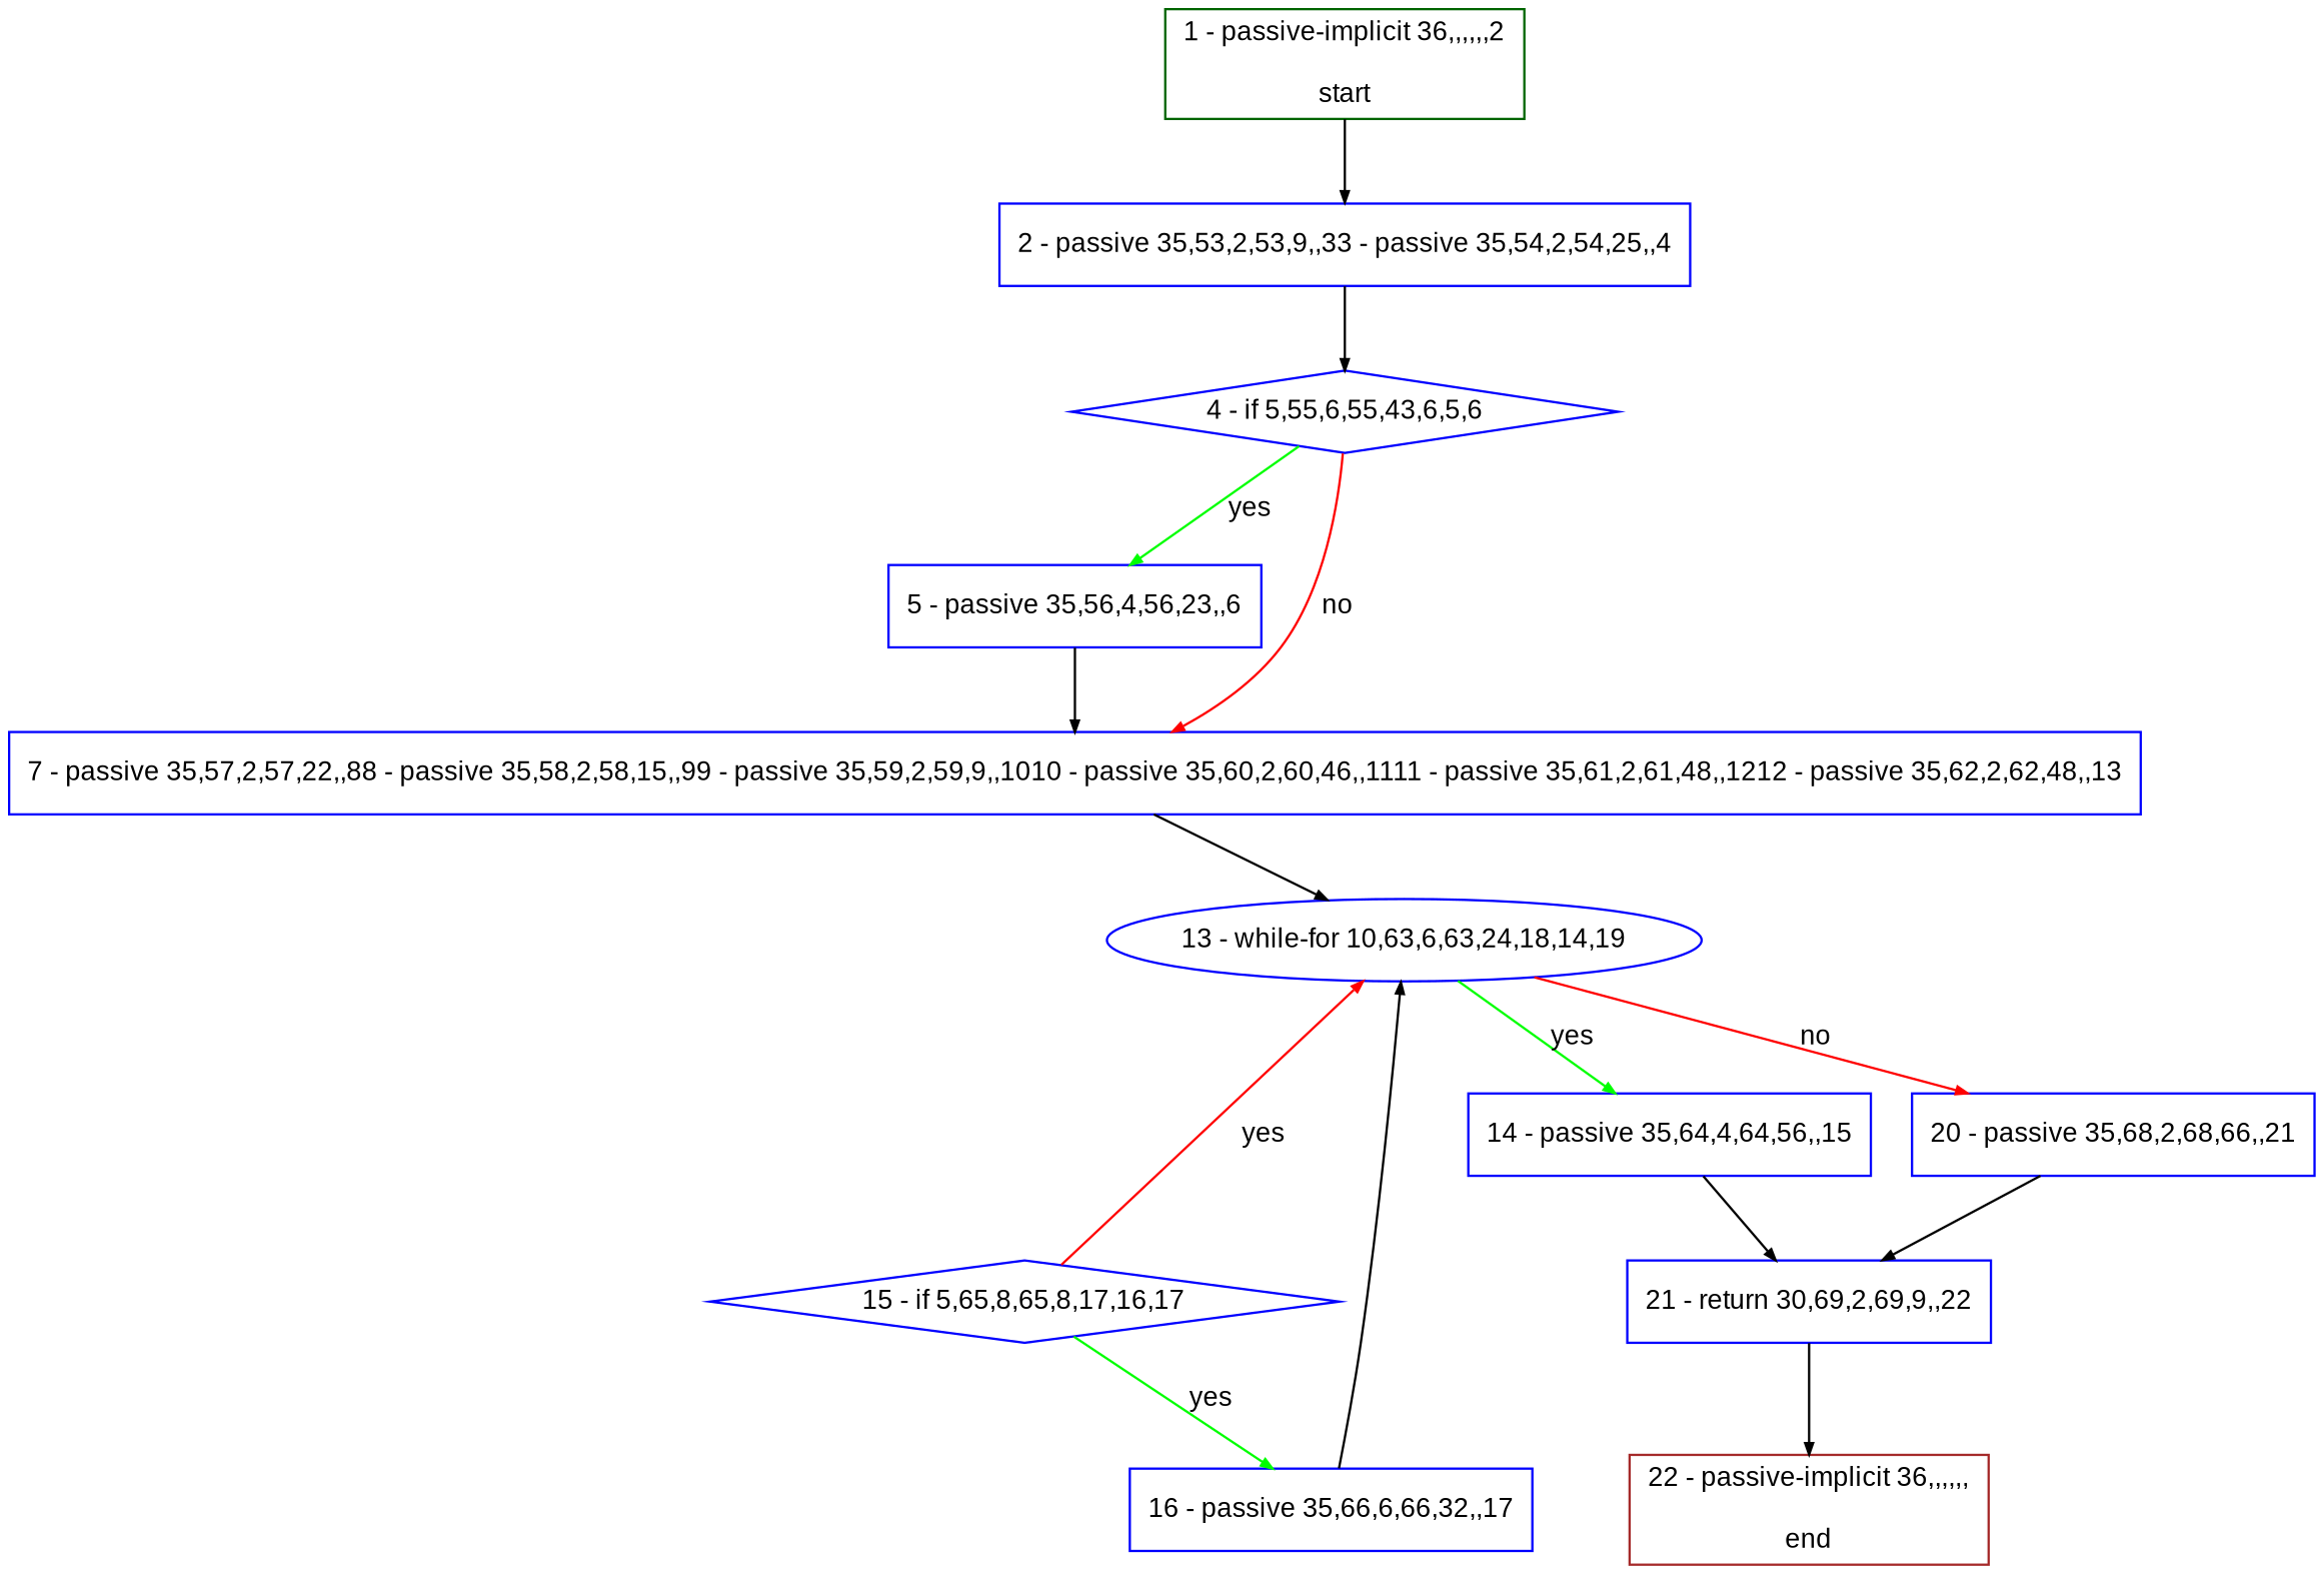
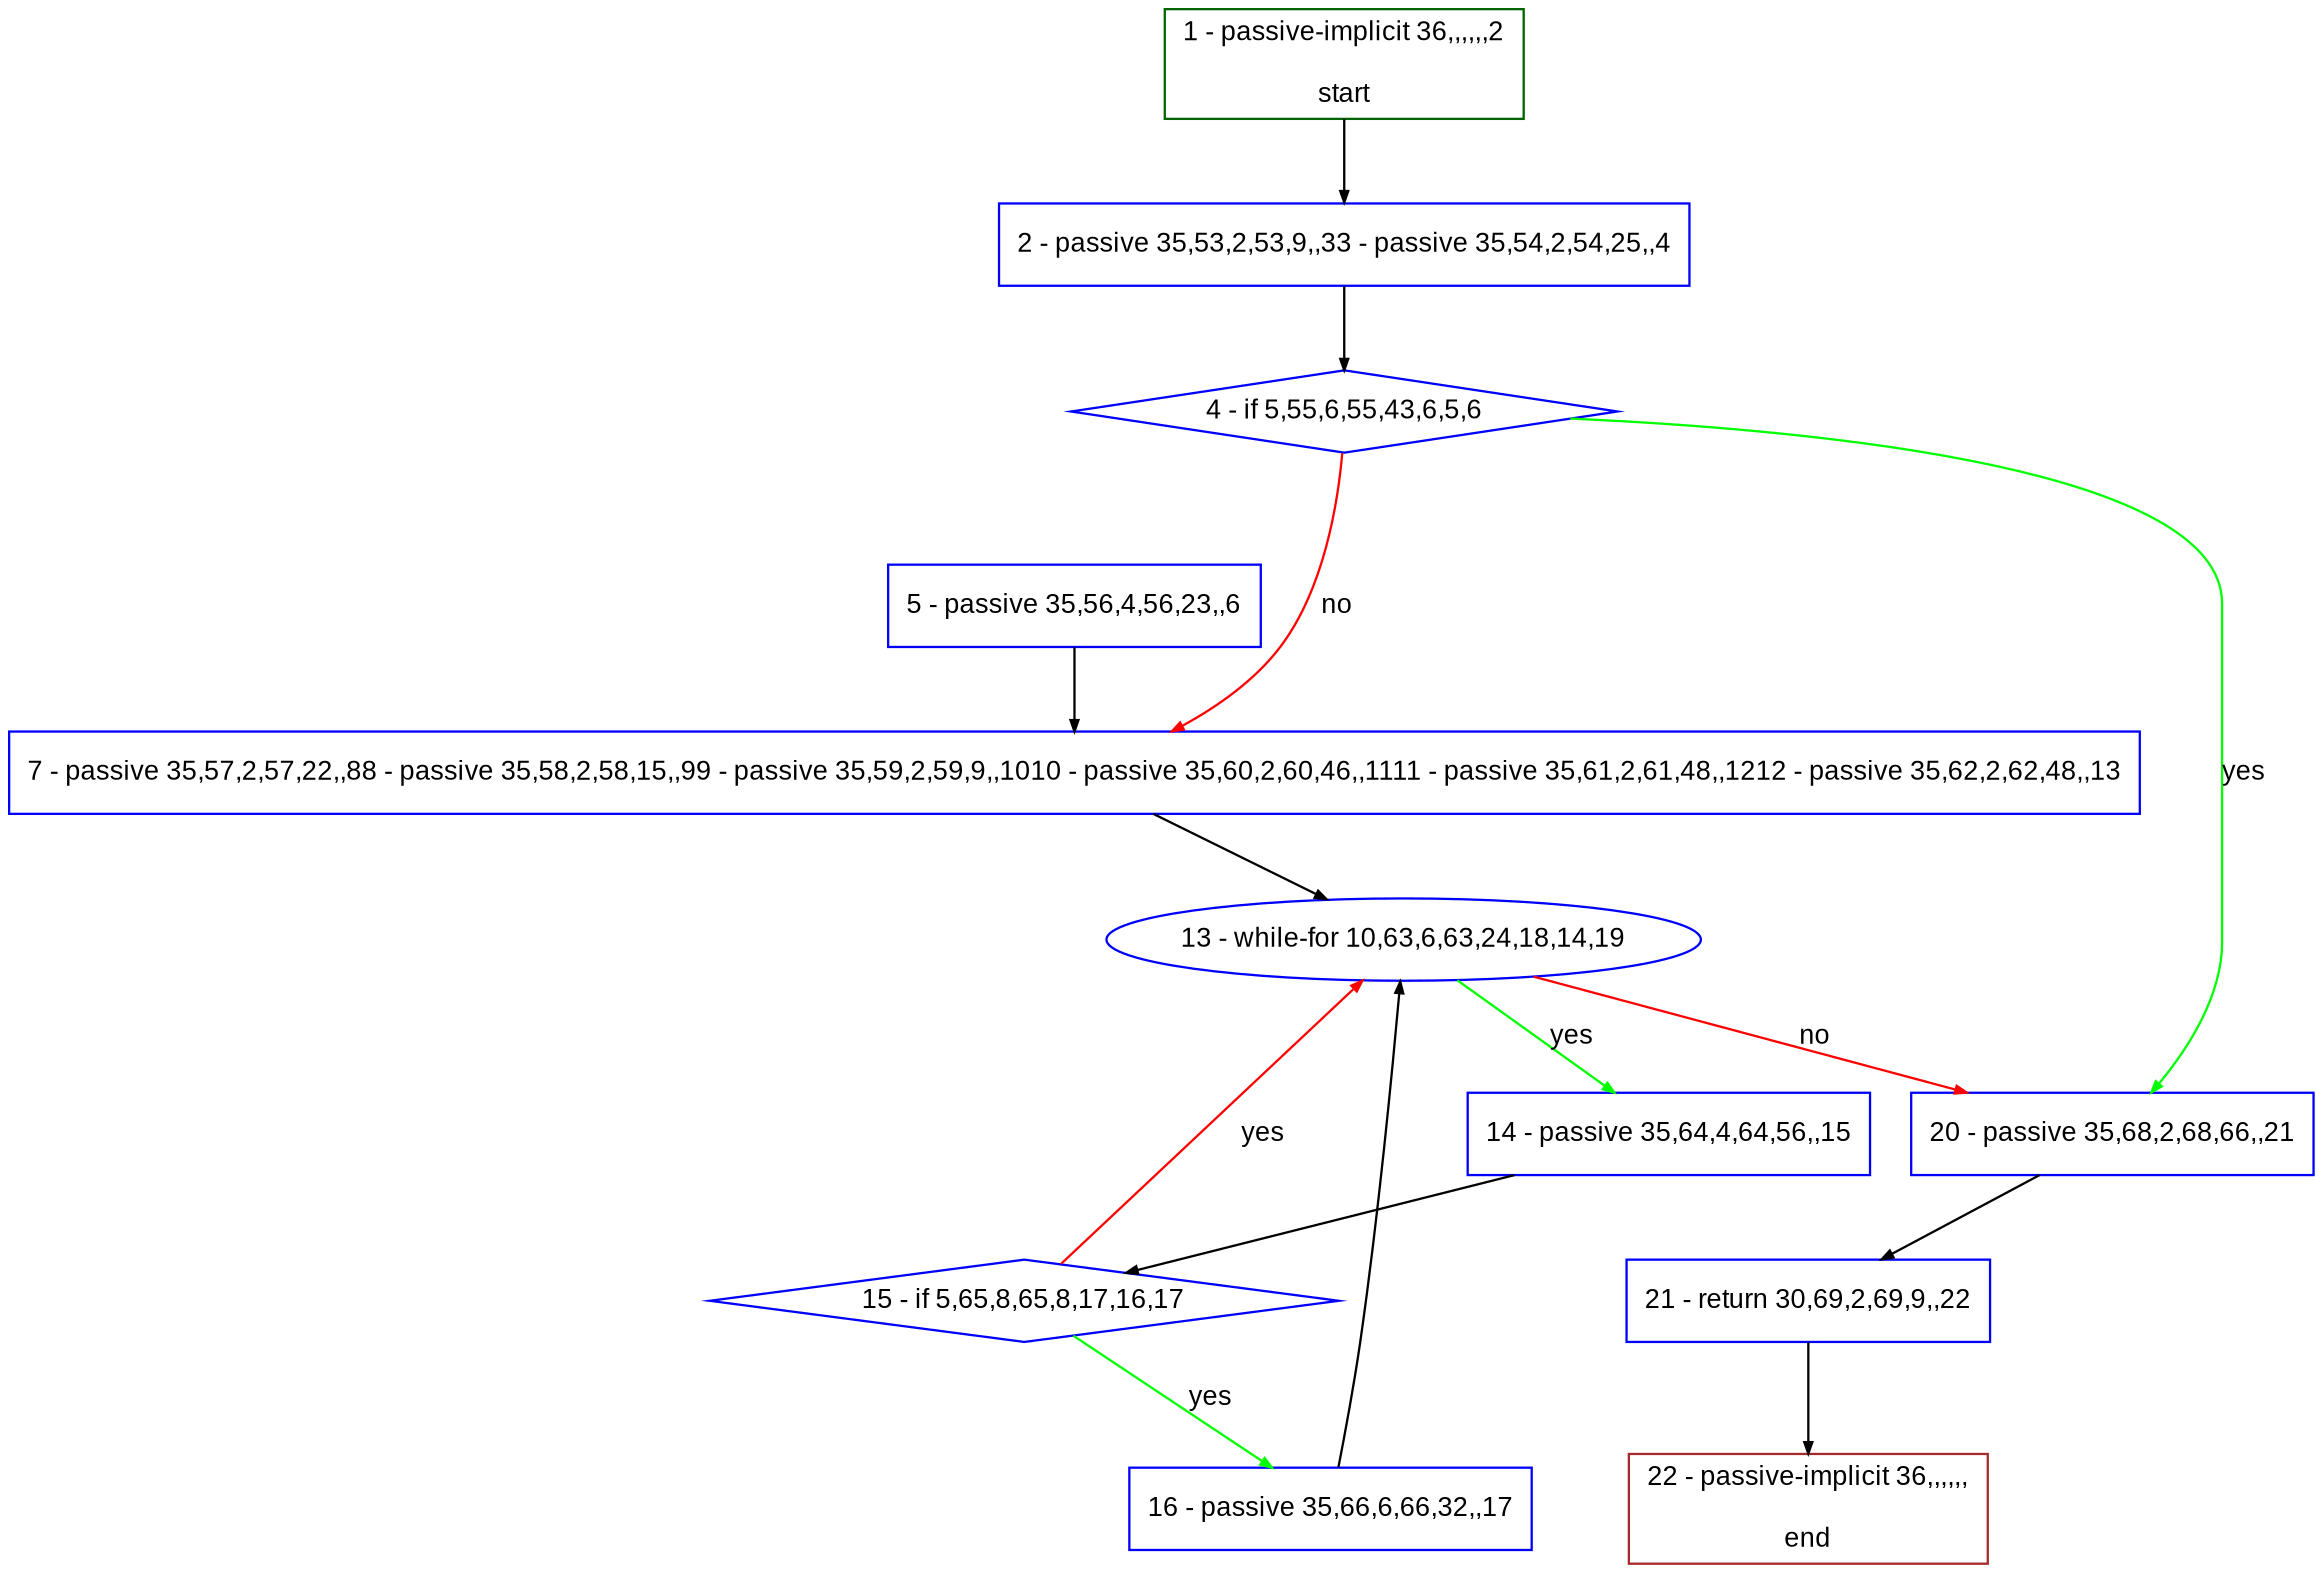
  digraph {
    bgcolor=white
    compound=true
    fillcolor="#FFFFCC"
    fontname=Arial
    fontsize=12
    pack=true
    packmode=clust
    style="rounded,filled"
    node [color="#0000ff" compound=true fillcolor="#ffffff" fixedsize=false fontname=Arial fontsize=12 node_initialized=no shape=box style=filled]
    edge [arrowhead=normal arrowsize=0.5 arrowtail=none color="#000000" compound=true dir=forward fontcolor=black fontname=Arial fontsize=12]
    n1 [label="2 - passive 35,53,2,53,9,,33 - passive 35,54,2,54,25,,4"]
    n2 [label="4 - if 5,55,6,55,43,6,5,6" shape=diamond]
    n3 [label="5 - passive 35,56,4,56,23,,6"]
    n4 [label="7 - passive 35,57,2,57,22,,88 - passive 35,58,2,58,15,,99 - passive 35,59,2,59,9,,1010 - passive 35,60,2,60,46,,1111 - passive 35,61,2,61,48,,1212 - passive 35,62,2,62,48,,13"]
    n5 [color="#006400" label="1 - passive-implicit 36,,,,,,2\n\nstart"]
    n6 [label="13 - while-for 10,63,6,63,24,18,14,19" shape=oval]
    n7 [label="14 - passive 35,64,4,64,56,,15"]
    n8 [label="20 - passive 35,68,2,68,66,,21"]
    n9 [label="15 - if 5,65,8,65,8,17,16,17" shape=diamond]
    n10 [label="21 - return 30,69,2,69,9,,22"]
    n11 [label="16 - passive 35,66,6,66,32,,17"]
    n12 [color="#a52a2a" label="22 - passive-implicit 36,,,,,,\n\nend"]
    n1 -> n2
-   n2 -> n3 [color="#00ff00" label=yes]
+   n2 -> n8 [color="#00ff00" label=yes]
    n2 -> n4 [color="#ff0000" label=no]
    n3 -> n4
    n4 -> n6
    n5 -> n1
    n6 -> n7 [color="#00ff00" label=yes]
    n6 -> n8 [color="#ff0000" label=no]
-   n7 -> n10
+   n7 -> n9
    n8 -> n10
    n9 -> n6 [color="#ff0000" label=yes]
    n9 -> n11 [color="#00ff00" label=yes]
    n10 -> n12
    n11 -> n6
  }
